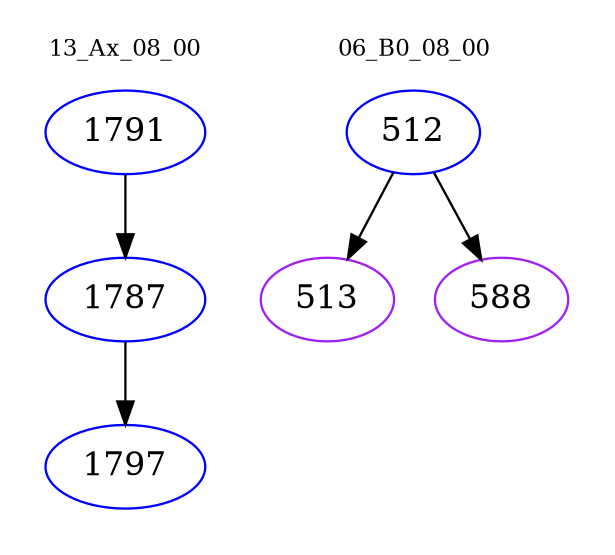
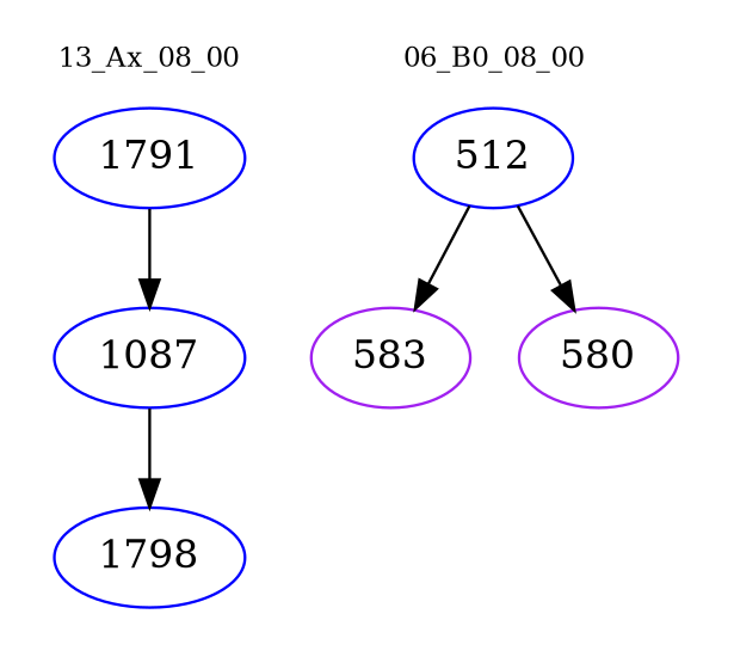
  digraph {
    node [color=blue]
    edge [color=black]
-   n1 [label=1787]
+   n1 [label=1087]
    n2 [label=1791]
-   n3 [label=1797]
+   n3 [label=1798]
    n4 [label=512]
-   n5 [color=purple label=513]
-   n6 [color=purple label=588]
+   n5 [color=purple label=583]
+   n6 [color=purple label=580]
    subgraph cluster_1 {
      color=white
      fontsize=10
      label="13_Ax_08_00"
      n1
      n2
      n3
    }
    subgraph cluster_2 {
      color=white
      fontsize=10
      label="06_B0_08_00"
      n4
      n5
      n6
    }
    n1 -> n3
    n2 -> n1
    n4 -> n5
    n4 -> n6
  }
